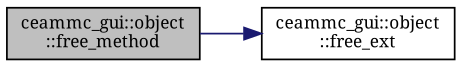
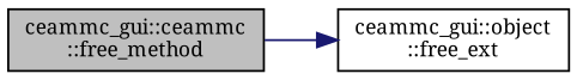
  digraph {
    rankdir=LR
    fontname="Noto Serif"
    node [color=black fontname="Noto Serif" fontsize=10 shape=record style=filled]
-   n1 [fillcolor=grey75 fontcolor=black height=0.2 label="ceammc_gui::object\l::free_method" width=0.4]
+   n1 [fillcolor=grey75 fontcolor=black height=0.2 label="ceammc_gui::ceammc\l::free_method" width=0.4]
    n2 [fillcolor=white height=0.2 label="ceammc_gui::object\l::free_ext" width=0.4]
    n1 -> n2 [color=midnightblue fontname="Noto Serif" fontsize=10 labelfontname=Helvetica labelfontsize=10 style=solid]
  }
